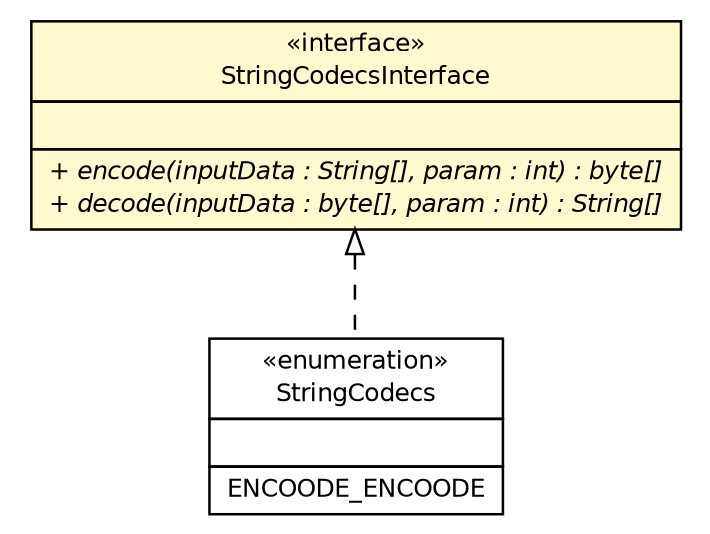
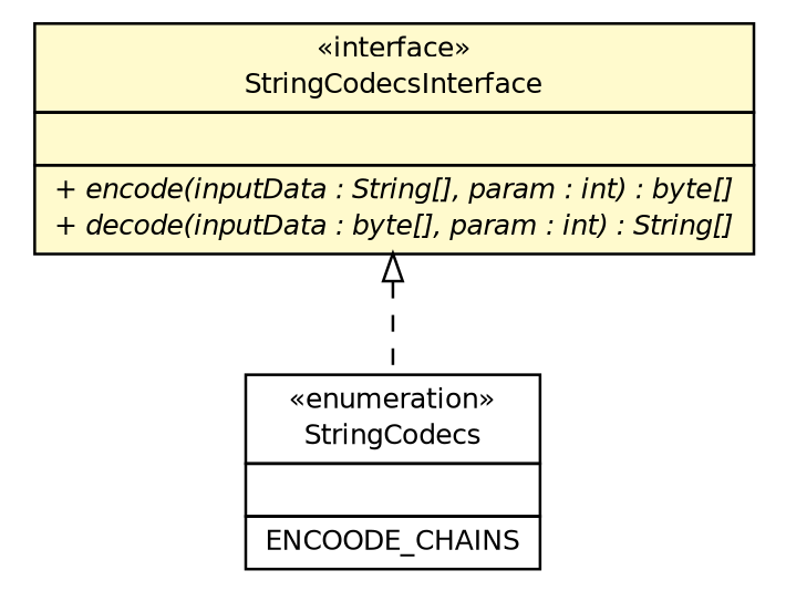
  digraph {
    nodesep=0.25
    ranksep=0.5
    node [fontcolor=black fontname=Helvetica fontsize=10.0 shape=plaintext]
    n1 [label=<<table title="org.rcsb.mmtf.codec.StringCodecsInterface" border="0" cellborder="1" cellspacing="0" cellpadding="2" port="p" bgcolor="lemonChiffon" href="./StringCodecsInterface.html"> 		<tr><td><table border="0" cellspacing="0" cellpadding="1"> <tr><td align="center" balign="center"> &#171;interface&#187; </td></tr> <tr><td align="center" balign="center"> StringCodecsInterface </td></tr> 		</table></td></tr> 		<tr><td><table border="0" cellspacing="0" cellpadding="1"> <tr><td align="left" balign="left">  </td></tr> 		</table></td></tr> 		<tr><td><table border="0" cellspacing="0" cellpadding="1"> <tr><td align="left" balign="left"><font face="Helvetica-Oblique" point-size="10.0"> + encode(inputData : String[], param : int) : byte[] </font></td></tr> <tr><td align="left" balign="left"><font face="Helvetica-Oblique" point-size="10.0"> + decode(inputData : byte[], param : int) : String[] </font></td></tr> 		</table></td></tr> 		</table>>]
-   n2 [label=<<table title="org.rcsb.mmtf.codec.StringCodecs" border="0" cellborder="1" cellspacing="0" cellpadding="2" port="p" href="./StringCodecs.html"> 		<tr><td><table border="0" cellspacing="0" cellpadding="1"> <tr><td align="center" balign="center"> &#171;enumeration&#187; </td></tr> <tr><td align="center" balign="center"> StringCodecs </td></tr> 		</table></td></tr> 		<tr><td><table border="0" cellspacing="0" cellpadding="1"> <tr><td align="left" balign="left">  </td></tr> 		</table></td></tr> 		<tr><td><table border="0" cellspacing="0" cellpadding="1"> <tr><td align="left" balign="left"> ENCOODE_ENCOODE </td></tr> 		</table></td></tr> 		</table>>]
+   n2 [label=<<table title="org.rcsb.mmtf.codec.StringCodecs" border="0" cellborder="1" cellspacing="0" cellpadding="2" port="p" href="./StringCodecs.html"> 		<tr><td><table border="0" cellspacing="0" cellpadding="1"> <tr><td align="center" balign="center"> &#171;enumeration&#187; </td></tr> <tr><td align="center" balign="center"> StringCodecs </td></tr> 		</table></td></tr> 		<tr><td><table border="0" cellspacing="0" cellpadding="1"> <tr><td align="left" balign="left">  </td></tr> 		</table></td></tr> 		<tr><td><table border="0" cellspacing="0" cellpadding="1"> <tr><td align="left" balign="left"> ENCOODE_CHAINS </td></tr> 		</table></td></tr> 		</table>>]
    n1 -> n2 [arrowtail=empty dir=back fontname=Helvetica fontsize=10 headport=p labelfontname=Helvetica labelfontsize=10 style=dashed tailport=p]
  }
